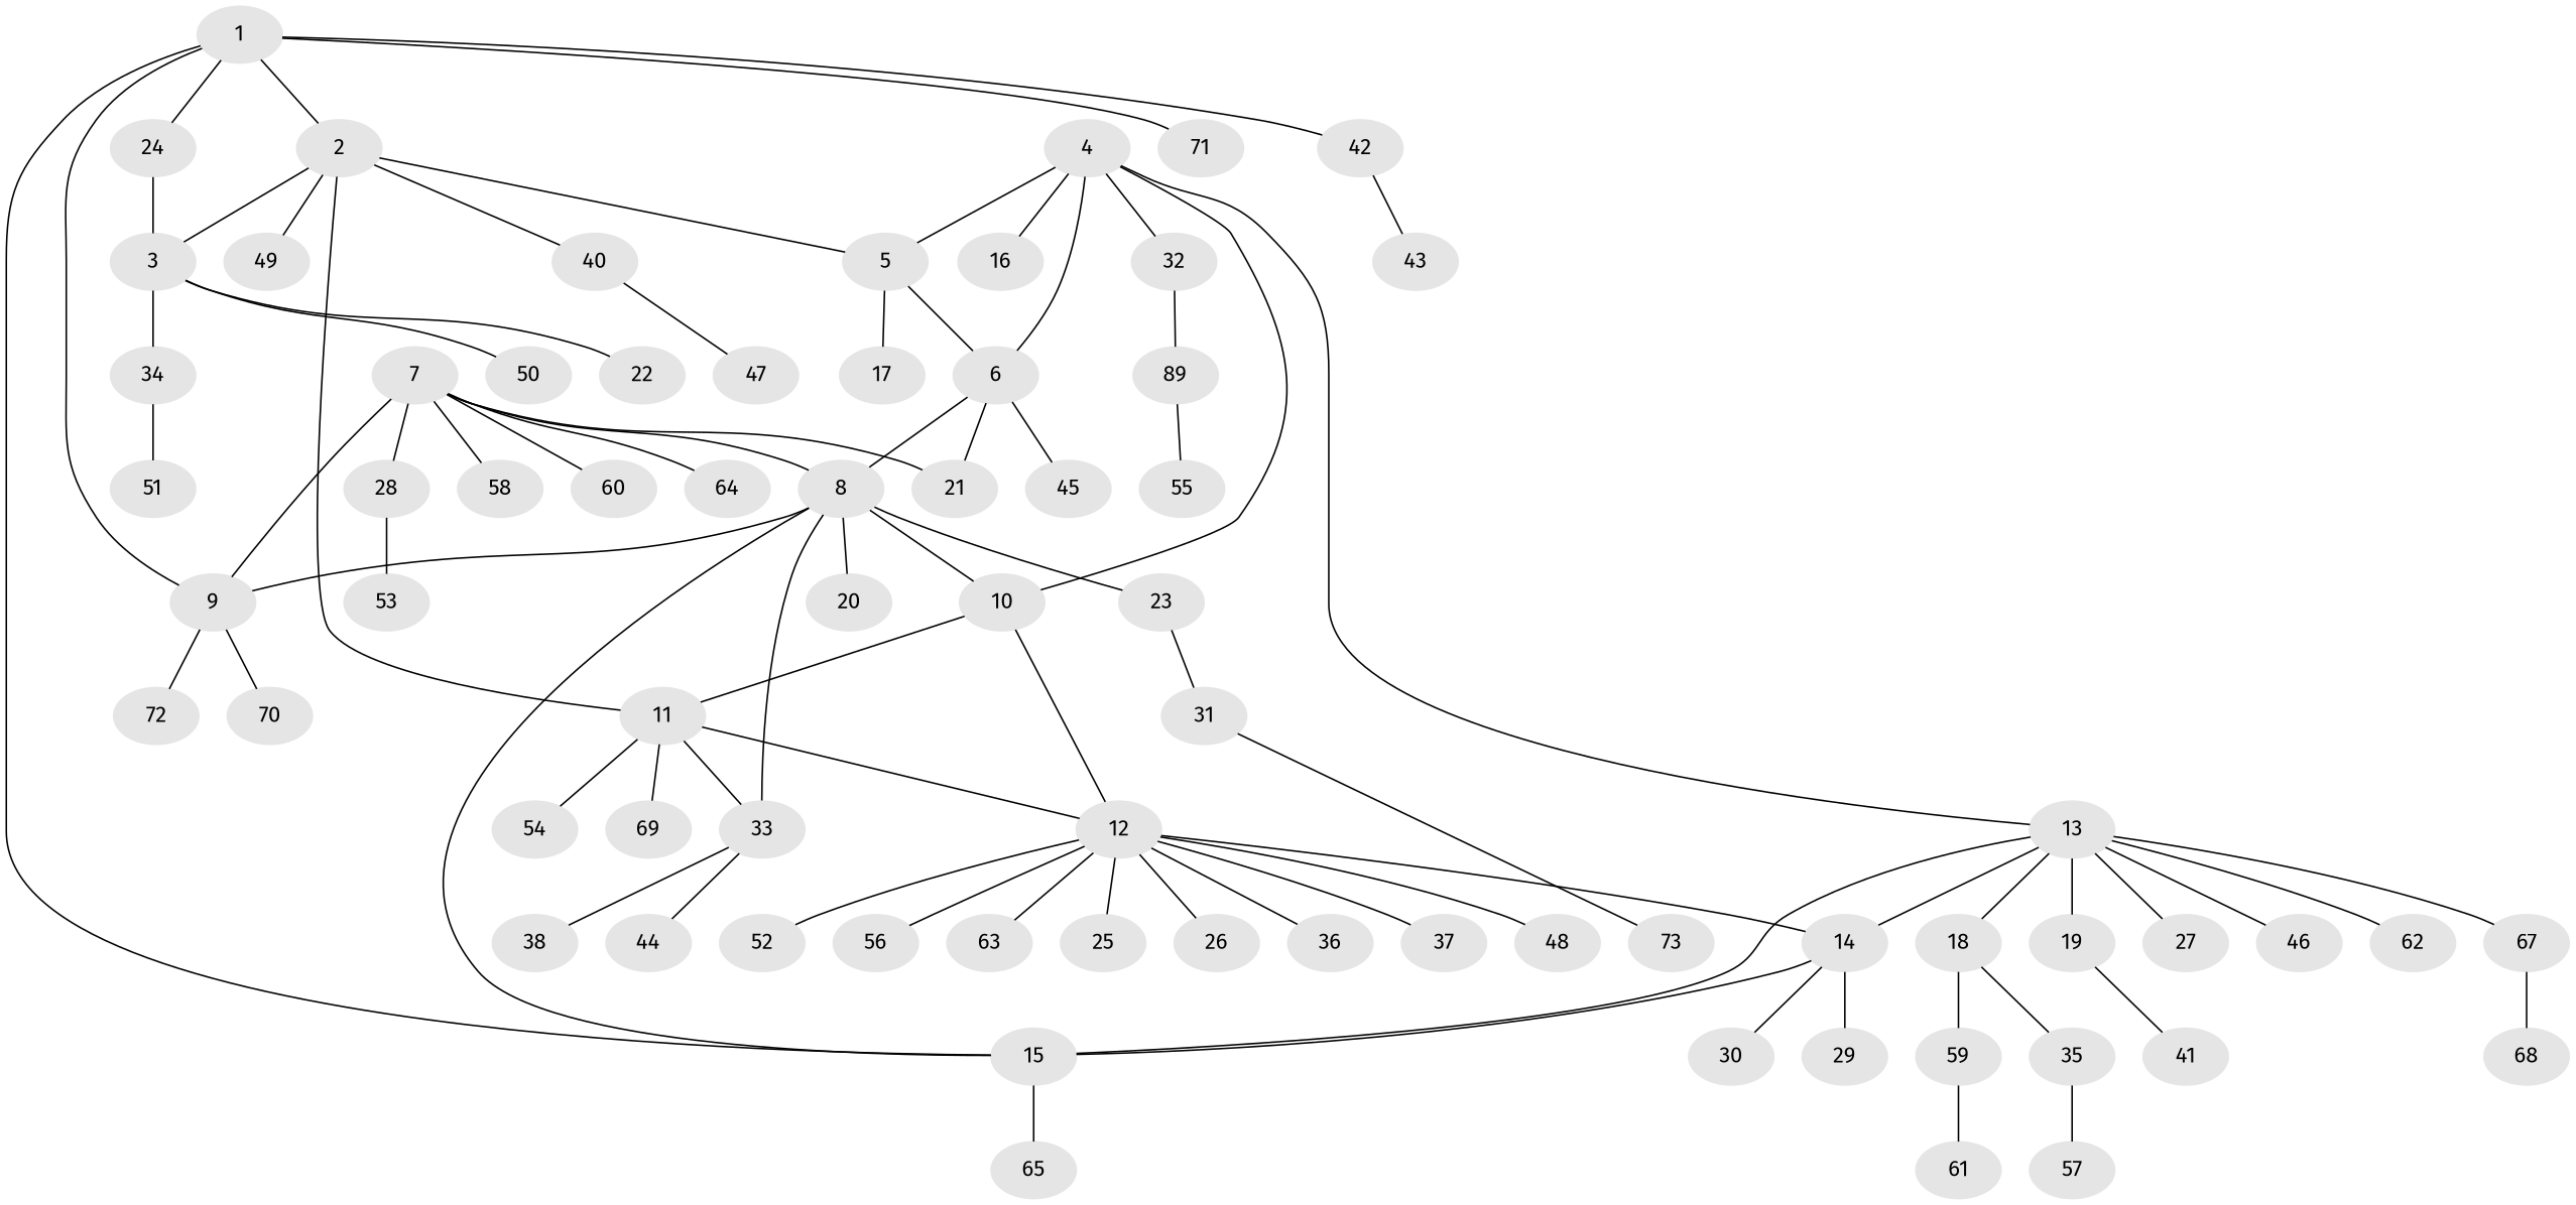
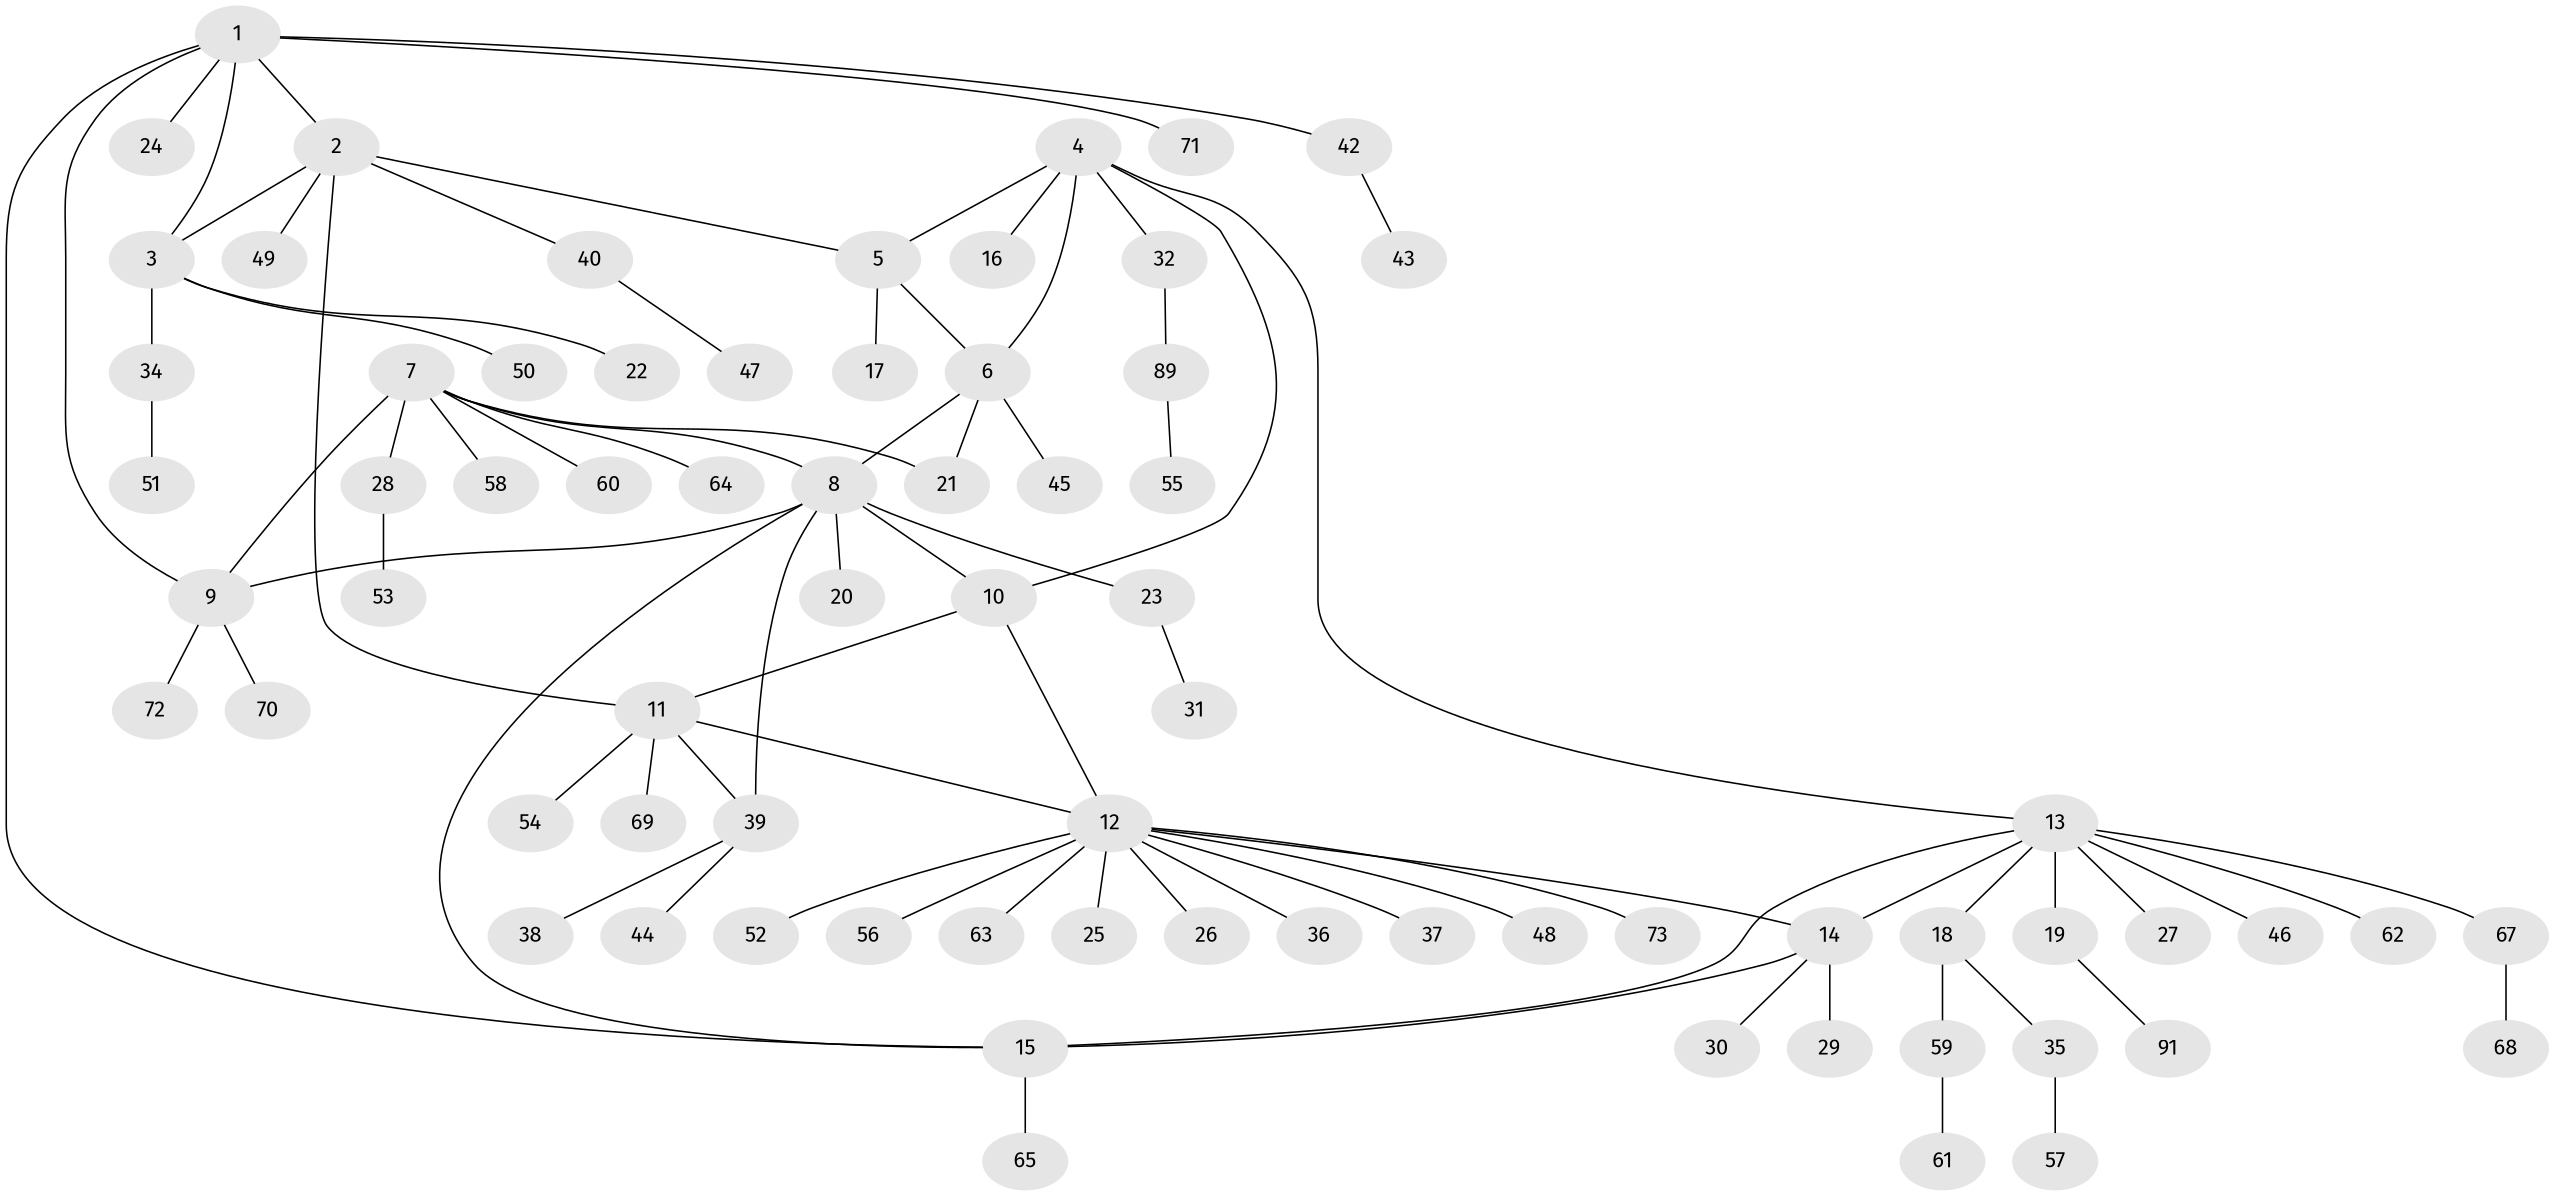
  graph {
    fontname="Fira Sans"
    node [color=gray90 fontname="Fira Sans" style=filled]
    edge [fontname="Fira Sans"]
    1
    2
    3
    9
    15
    24
    42
    71
    5
    11
    40
    49
    22
    34
    50
    70
    72
    65
    43
    6
    17
-   33
+   33 [label=39]
    12
    54
    69
    47
    51
    4
    10
    13
    16
    32
    8
    21
    45
    14
    18
    19
    27
    46
    62
    67
    n43 [label=89]
    20
    23
    7
    28
    58
    60
    64
    53
    31
    38
    44
    25
    26
    36
    37
    48
    52
    56
    63
    73
    29
    30
    35
    59
-   41
+   41 [label=91]
    68
    57
    61
    55
    1 -- 2
-   24 -- 3
+   1 -- 3
    1 -- 9
    1 -- 15
    1 -- 24
    1 -- 42
    1 -- 71
    2 -- 3
    2 -- 5
    2 -- 11
    2 -- 40
    2 -- 49
    3 -- 22
    3 -- 34
    3 -- 50
    9 -- 70
    9 -- 72
    15 -- 65
    42 -- 43
    5 -- 6
    5 -- 17
    11 -- 33
    11 -- 12
    11 -- 54
    11 -- 69
    40 -- 47
    34 -- 51
    6 -- 8
    6 -- 21
    6 -- 45
    33 -- 38
    33 -- 44
    12 -- 14
    12 -- 25
    12 -- 26
    12 -- 36
    12 -- 37
    12 -- 48
    12 -- 52
    12 -- 56
    12 -- 63
-   31 -- 73
+   12 -- 73
    4 -- 5
    4 -- 6
    4 -- 10
    4 -- 13
    4 -- 16
    4 -- 32
    10 -- 11
    10 -- 12
    13 -- 15
    13 -- 14
    13 -- 18
    13 -- 19
    13 -- 27
    13 -- 46
    13 -- 62
    13 -- 67
    32 -- n43
    8 -- 9
    8 -- 15
    8 -- 33
    8 -- 10
    8 -- 20
    8 -- 23
    14 -- 15
    14 -- 29
    14 -- 30
    18 -- 35
    18 -- 59
    19 -- 41
    67 -- 68
    n43 -- 55
    23 -- 31
    7 -- 9
    7 -- 8
    7 -- 21
    7 -- 28
    7 -- 58
    7 -- 60
    7 -- 64
    28 -- 53
    35 -- 57
    59 -- 61
  }
